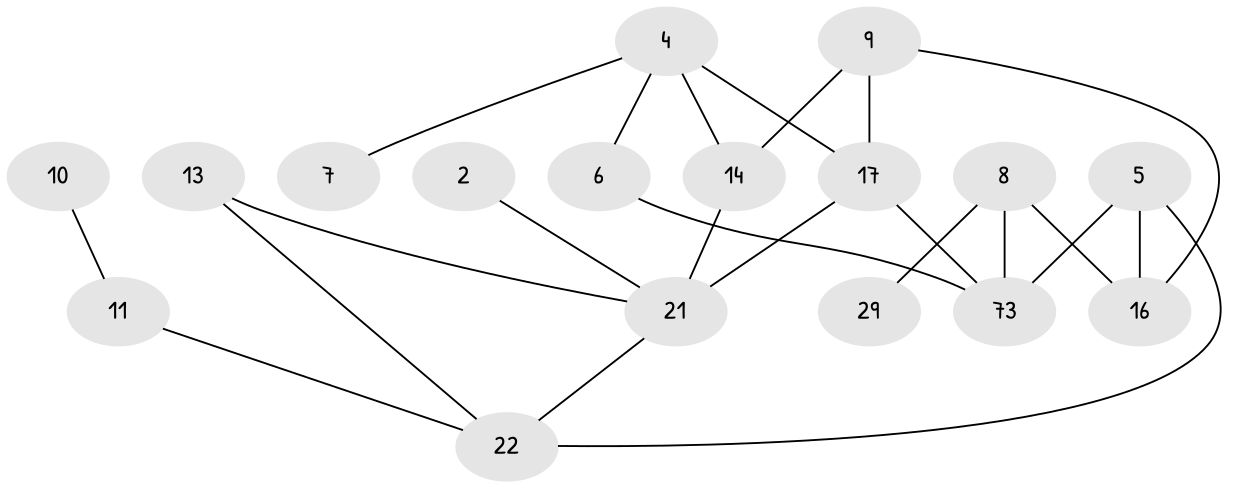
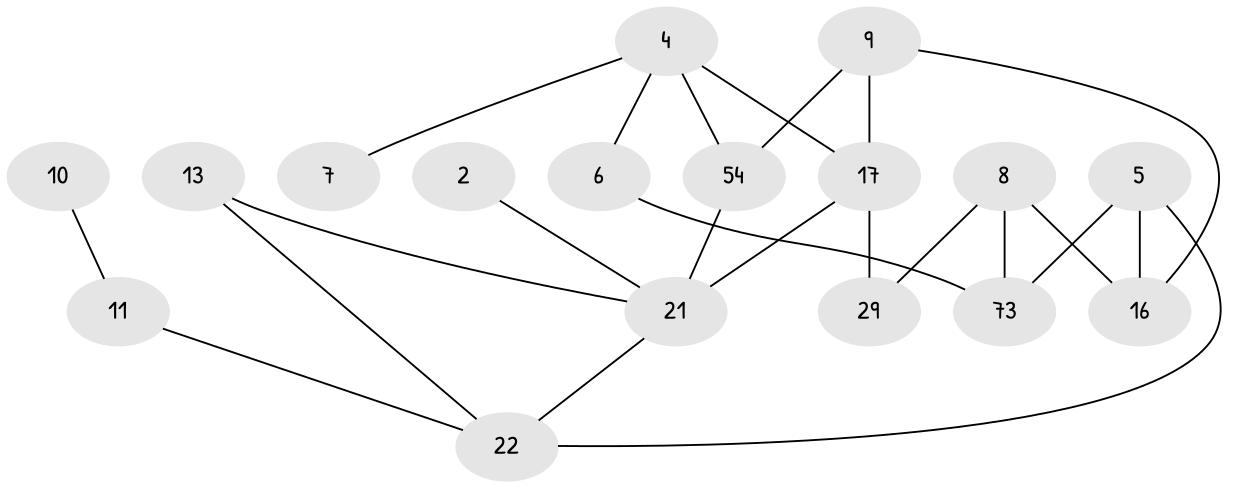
  graph {
    fontname="Patrick Hand"
    node [color=gray90 fontname="Patrick Hand" style=filled]
    edge [fontname="Patrick Hand" weight=1.0]
    2
    21
    22
    4
    6
    7
-   14
+   14 [label=54]
    17
    n9 [label=73]
    n10 [label=29]
    5
    16
    8
    9
    10
    11
    13
    2 -- 21
    21 -- 22
    4 -- 6
    4 -- 7
    4 -- 14
    4 -- 17
    6 -- n9
    14 -- 21
    17 -- 21 [weight=2.0]
-   17 -- n9
+   17 -- n10
    5 -- 22
    5 -- n9
    5 -- 16
    8 -- n9
    8 -- n10
    8 -- 16
    9 -- 14
    9 -- 17
    9 -- 16
    10 -- 11
    11 -- 22
    13 -- 21
    13 -- 22
  }
